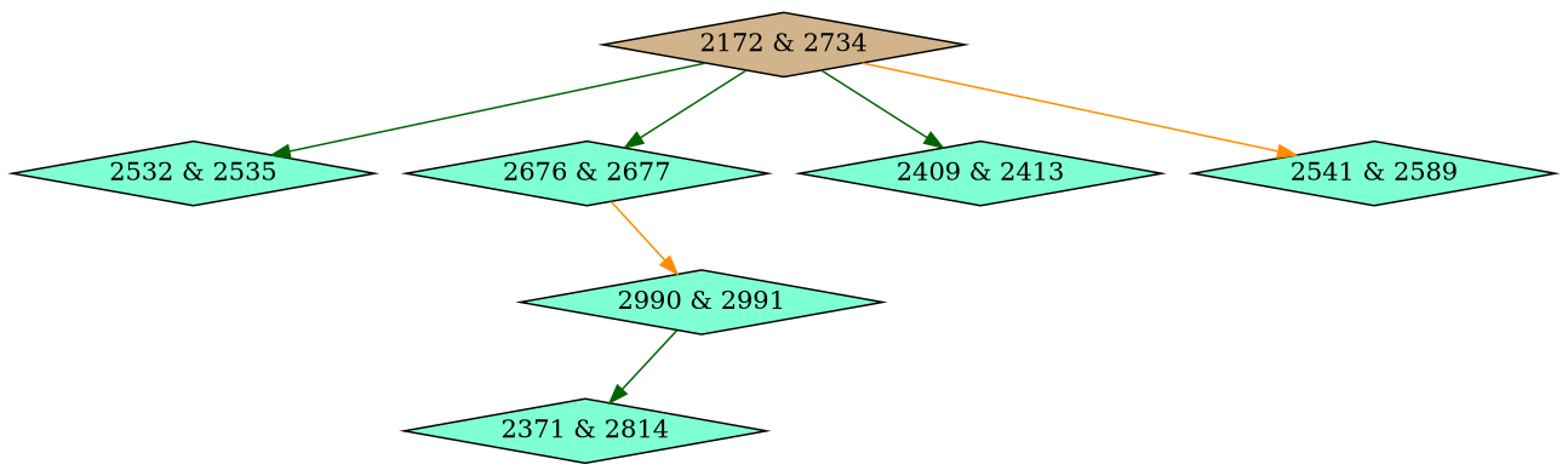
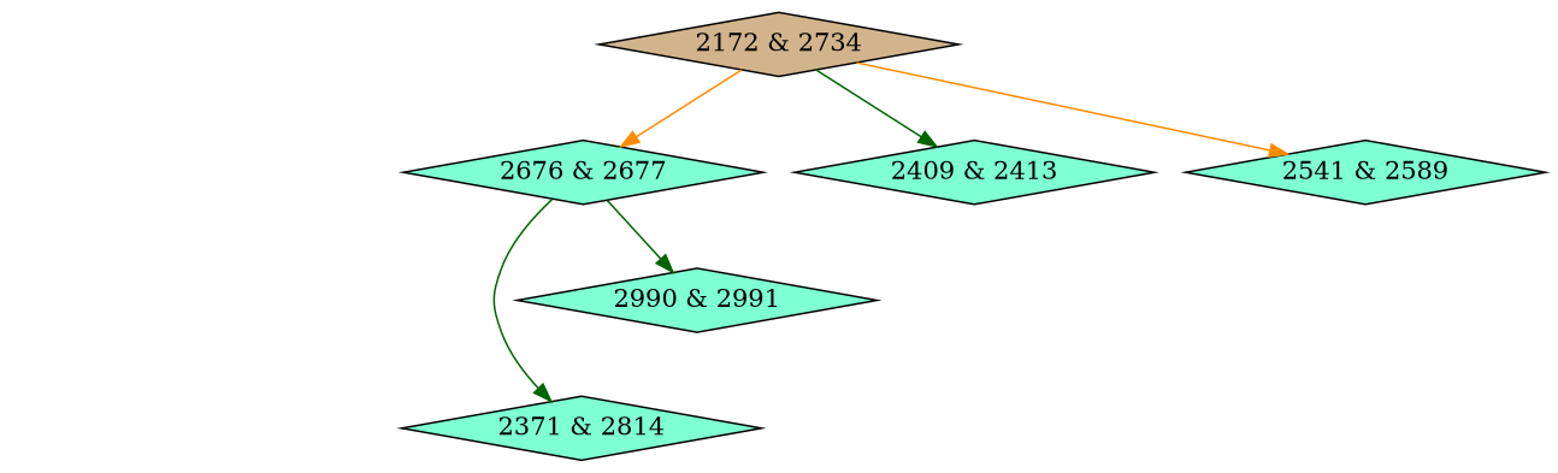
  digraph {
    node [fillcolor=aquamarine shape=diamond style=filled]
    edge [color=darkgreen]
    n1 [fillcolor=tan label="2172 & 2734"]
-   n2 [label="2532 & 2535"]
    n3 [label="2676 & 2677"]
    n4 [label="2409 & 2413"]
    n5 [label="2541 & 2589"]
    n6 [label="2371 & 2814"]
    n7 [label="2990 & 2991"]
-   n1 -> n2
-   n1 -> n3
+   n1 -> n3 [color=darkorange]
    n1 -> n4
    n1 -> n5 [color=darkorange]
-   n7 -> n6
-   n3 -> n7 [color=darkorange]
+   n3 -> n6
+   n3 -> n7
  }
